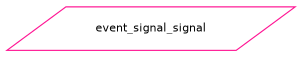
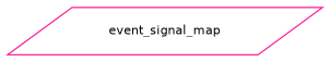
  digraph {
    rankdir=TB
-   n1 [color=deeppink fillcolor=white fontname=Helvetica fontsize=10 height=0.2 label=event_signal_signal shape=parallelogram style=filled width=0.4]
+   n1 [color=deeppink fillcolor=white fontname=Helvetica fontsize=10 height=0.2 label=event_signal_map shape=parallelogram style=filled width=0.4]
  }
